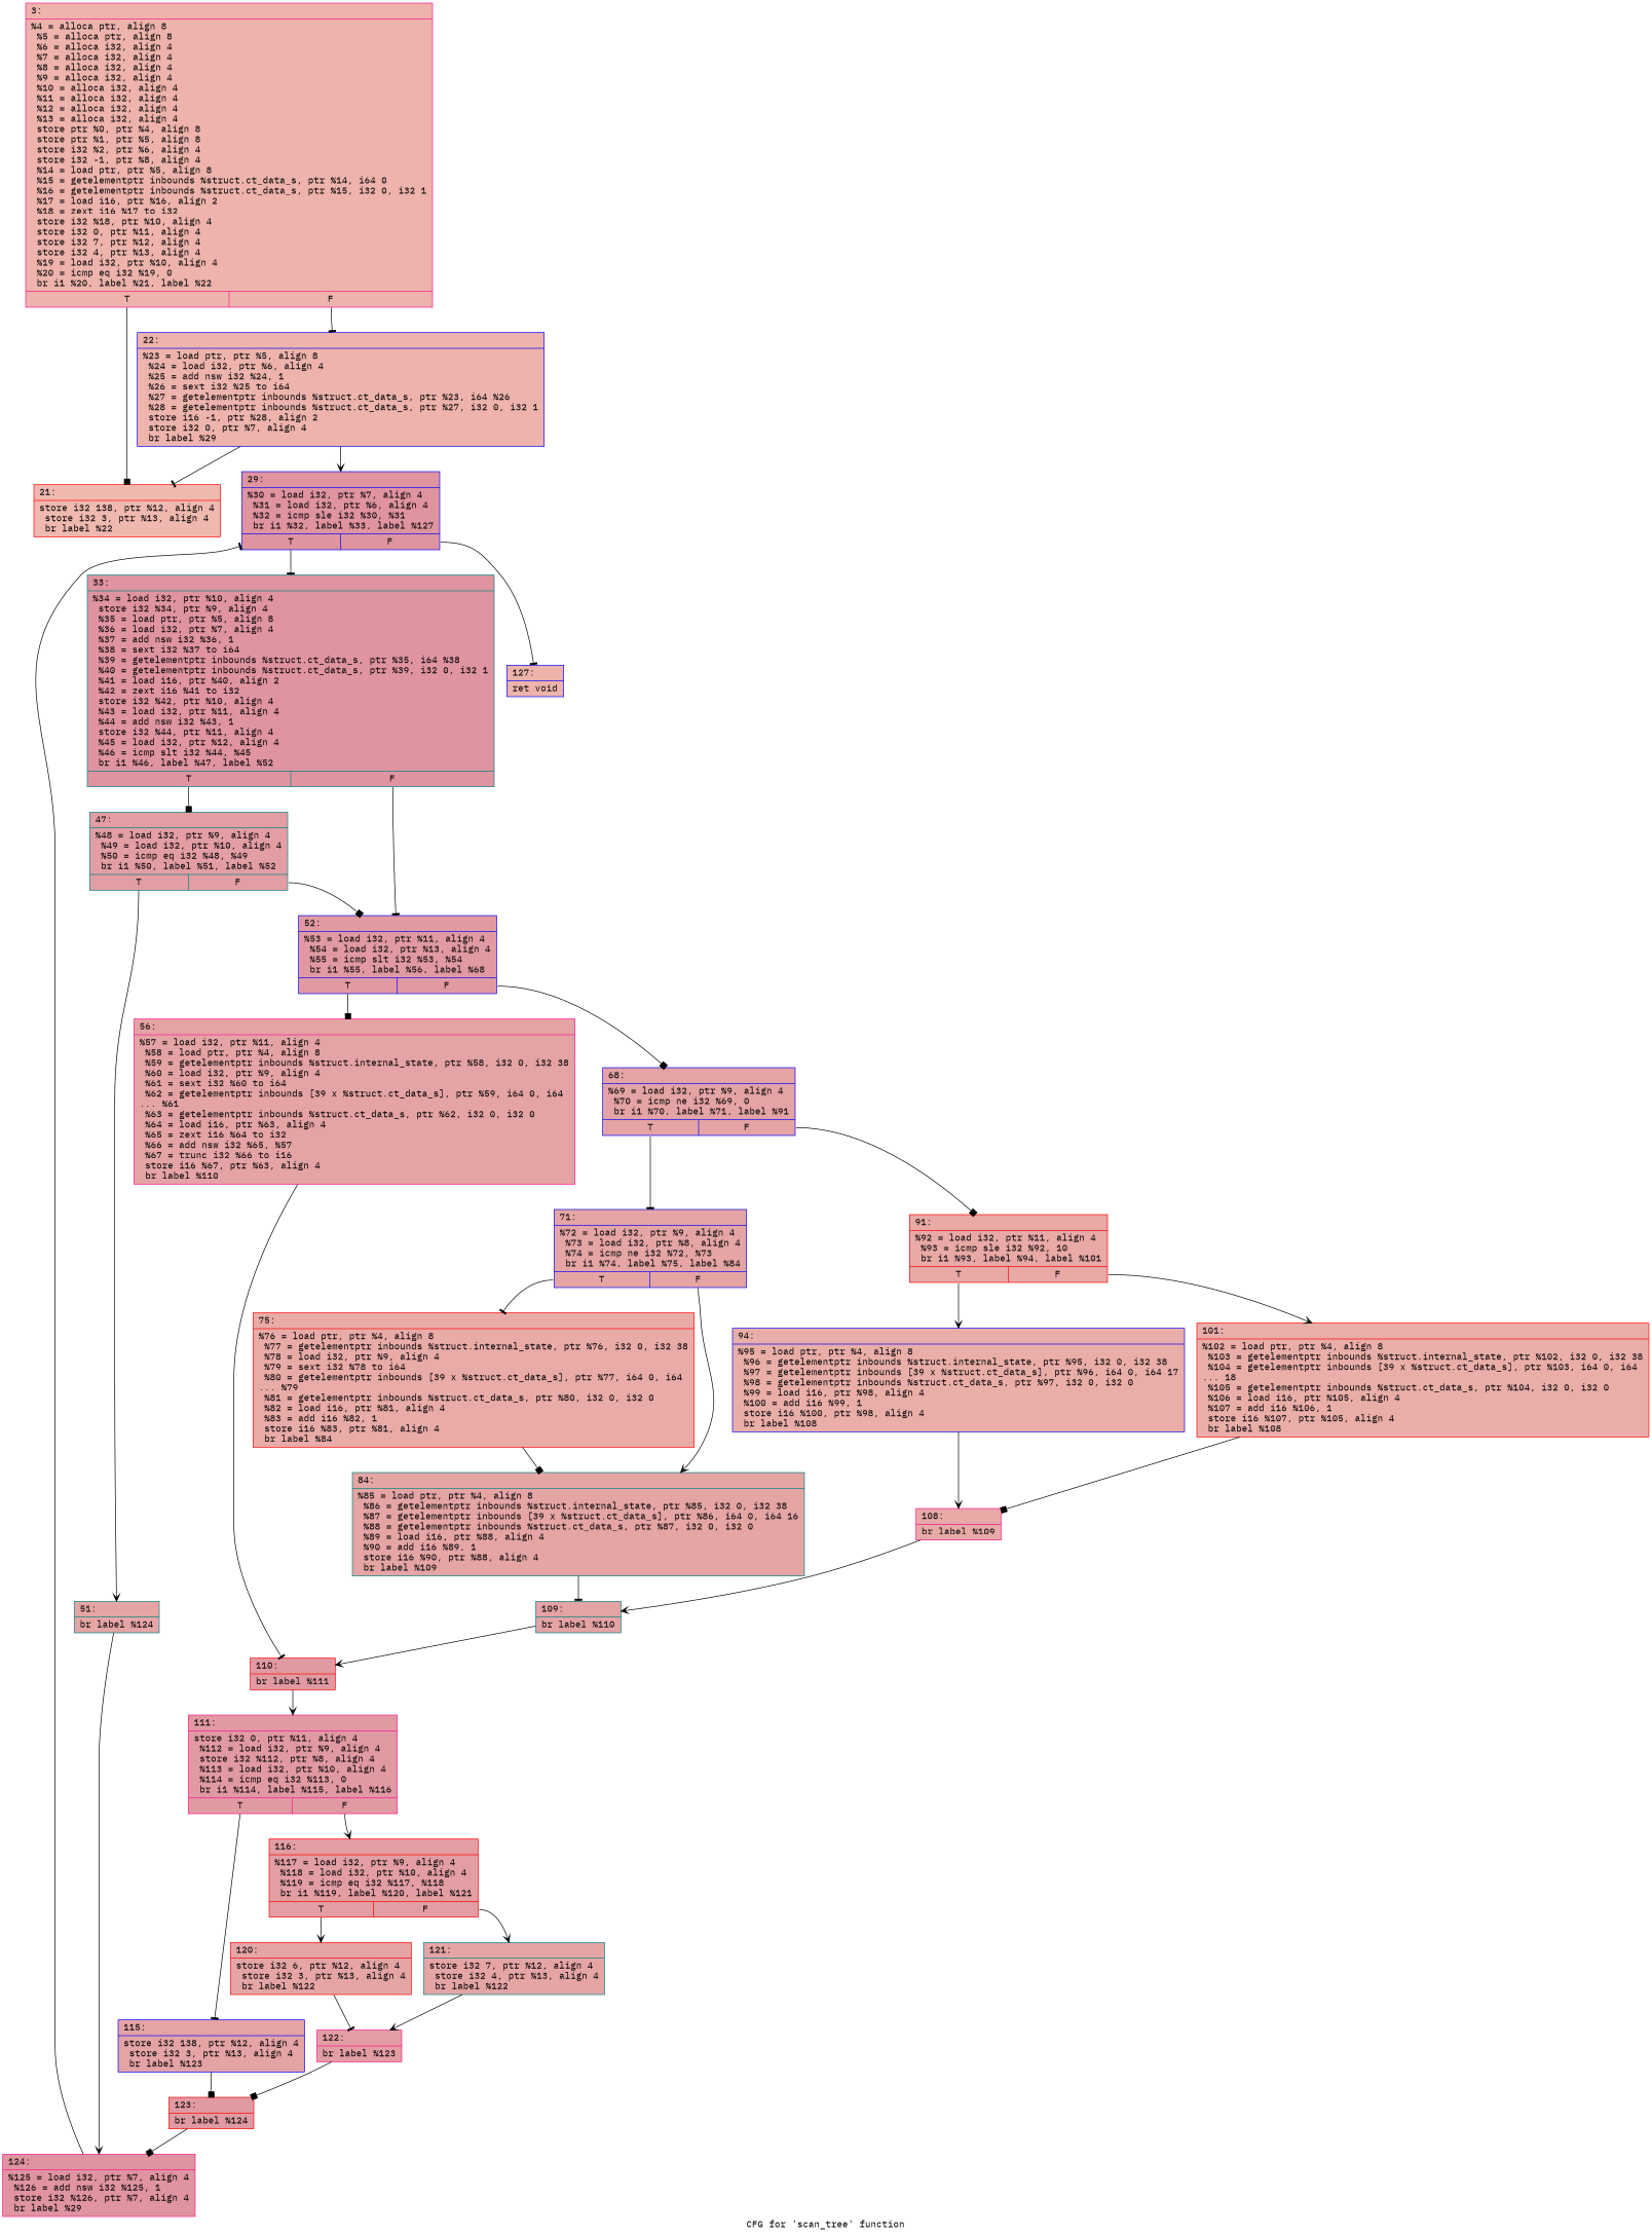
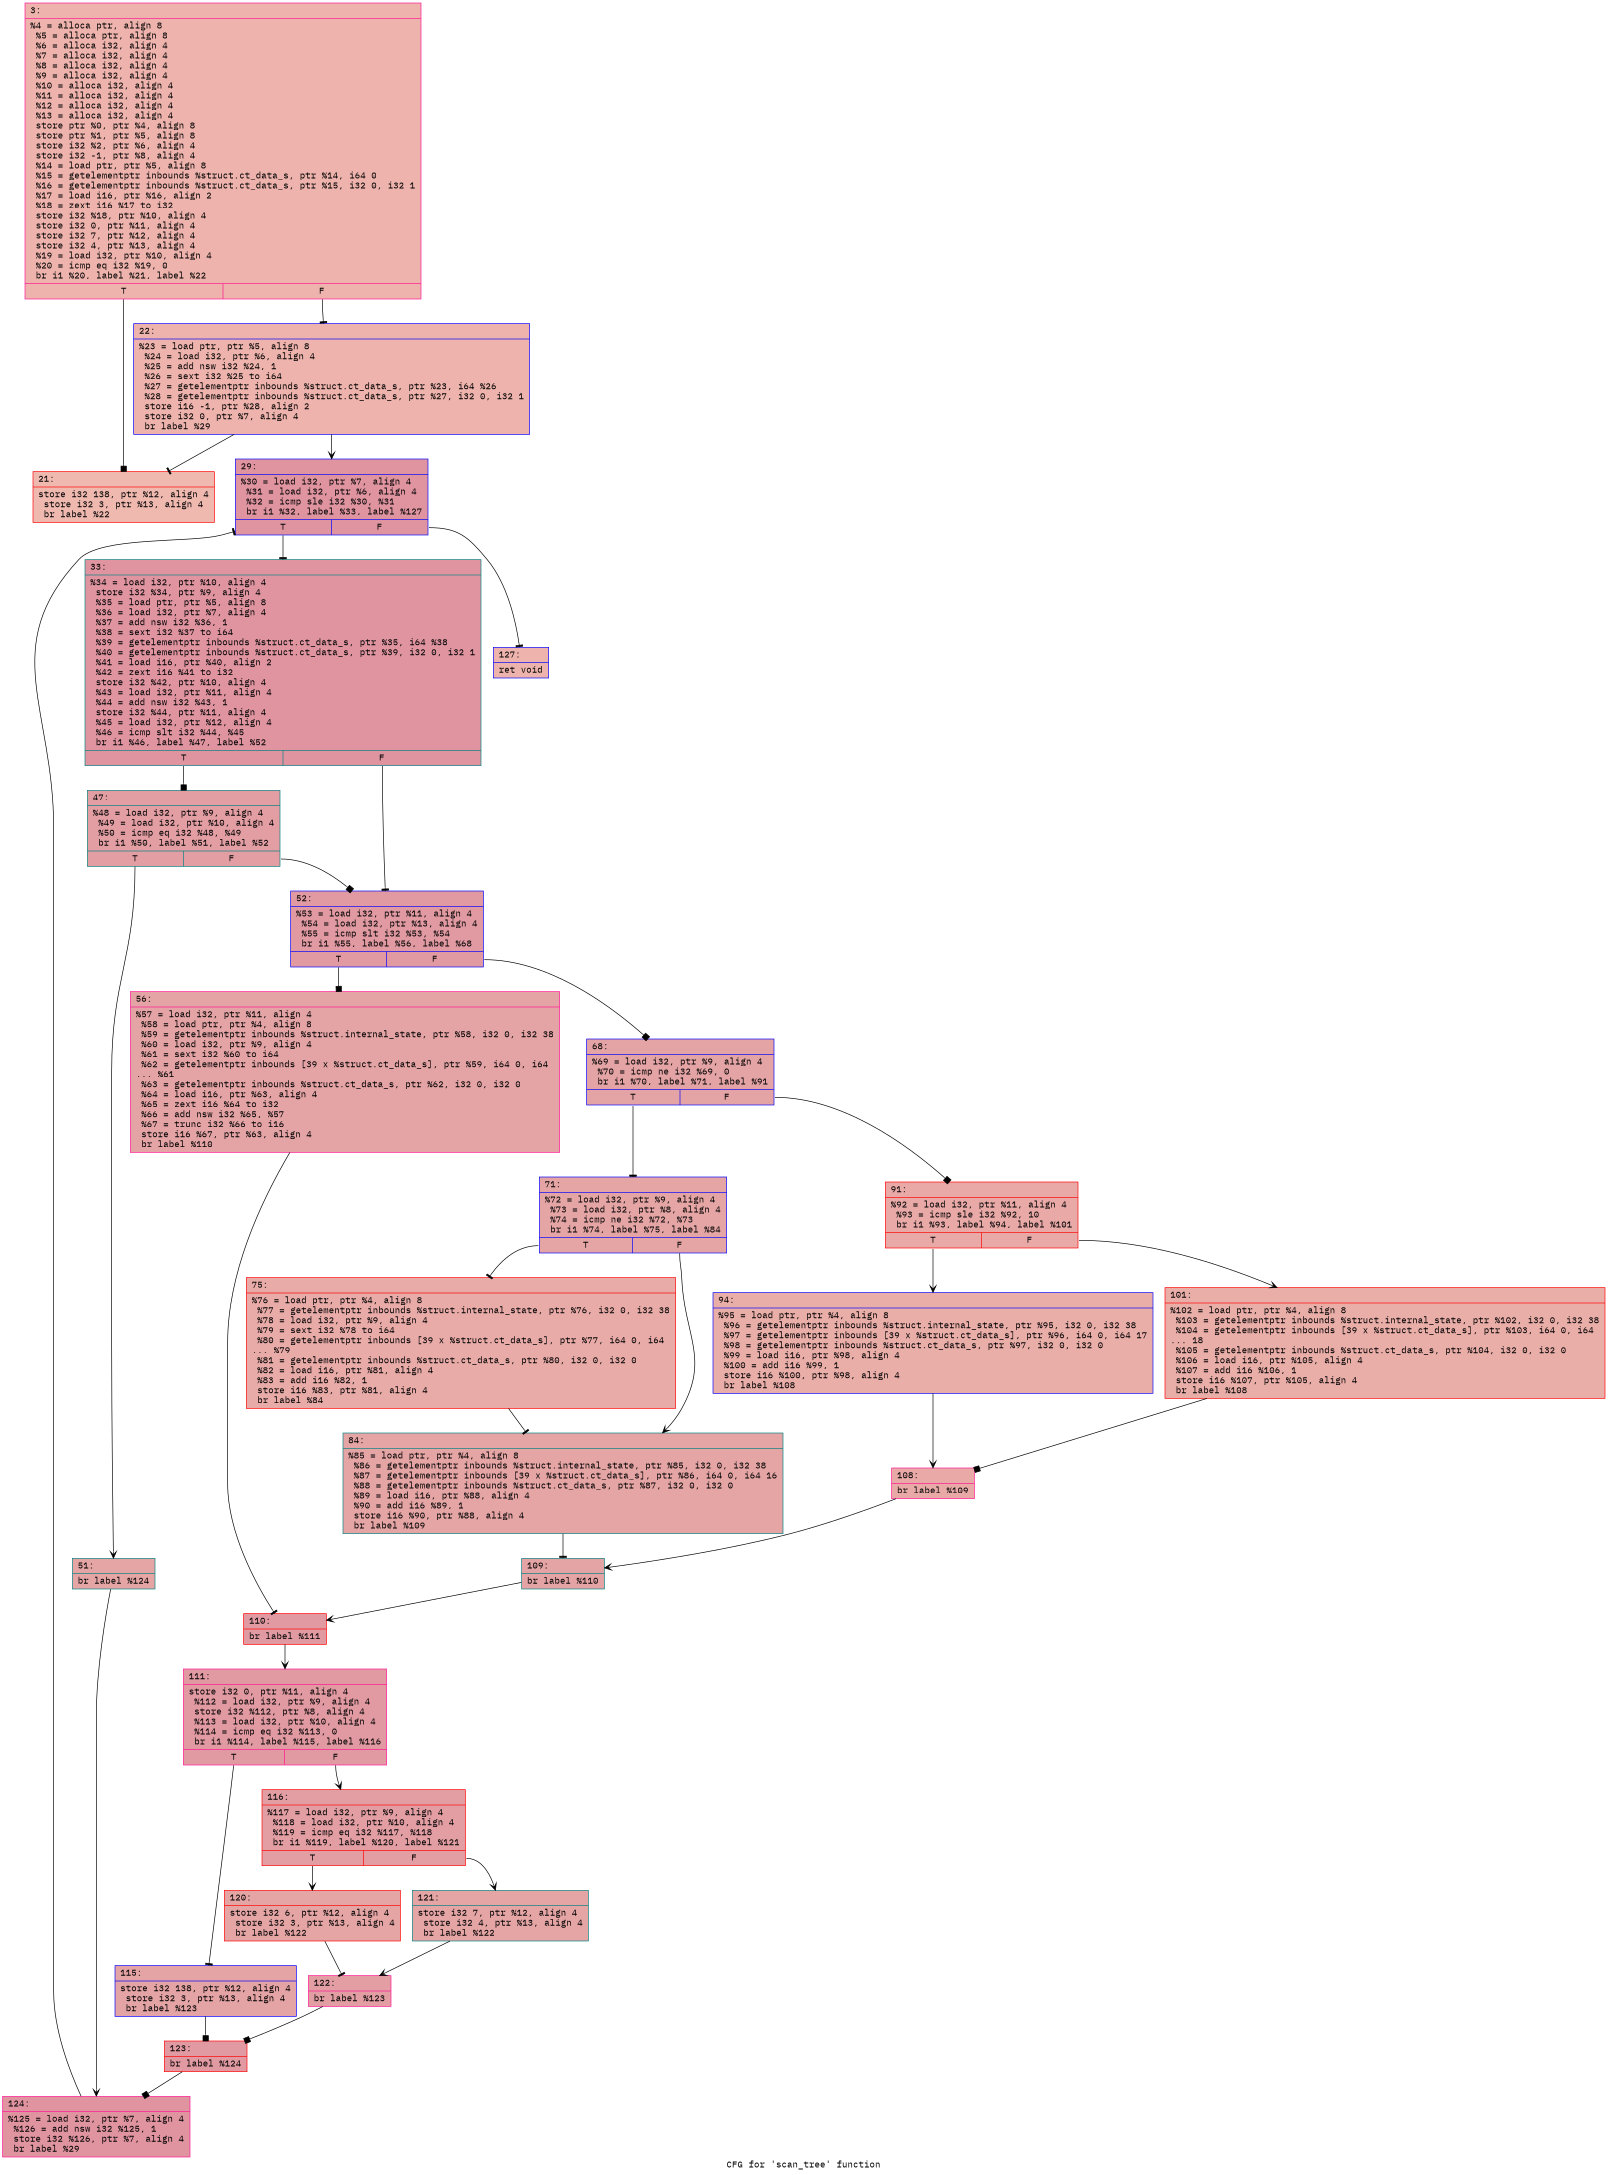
  digraph {
    fontname="IBM Plex Mono"
    label="CFG for 'scan_tree' function"
    node [color=red fillcolor="#c5333470" fontname="IBM Plex Mono" shape=record style=filled]
    edge [arrowhead=vee fontname="IBM Plex Mono"]
    n1 [color=deeppink fillcolor="#d6524470" label="{3:\l|  %4 = alloca ptr, align 8\l  %5 = alloca ptr, align 8\l  %6 = alloca i32, align 4\l  %7 = alloca i32, align 4\l  %8 = alloca i32, align 4\l  %9 = alloca i32, align 4\l  %10 = alloca i32, align 4\l  %11 = alloca i32, align 4\l  %12 = alloca i32, align 4\l  %13 = alloca i32, align 4\l  store ptr %0, ptr %4, align 8\l  store ptr %1, ptr %5, align 8\l  store i32 %2, ptr %6, align 4\l  store i32 -1, ptr %8, align 4\l  %14 = load ptr, ptr %5, align 8\l  %15 = getelementptr inbounds %struct.ct_data_s, ptr %14, i64 0\l  %16 = getelementptr inbounds %struct.ct_data_s, ptr %15, i32 0, i32 1\l  %17 = load i16, ptr %16, align 2\l  %18 = zext i16 %17 to i32\l  store i32 %18, ptr %10, align 4\l  store i32 0, ptr %11, align 4\l  store i32 7, ptr %12, align 4\l  store i32 4, ptr %13, align 4\l  %19 = load i32, ptr %10, align 4\l  %20 = icmp eq i32 %19, 0\l  br i1 %20, label %21, label %22\l|{<s0>T|<s1>F}}"]
    n2 [fillcolor="#de614d70" label="{21:\l|  store i32 138, ptr %12, align 4\l  store i32 3, ptr %13, align 4\l  br label %22\l}"]
    n3 [color=blue fillcolor="#d6524470" label="{22:\l|  %23 = load ptr, ptr %5, align 8\l  %24 = load i32, ptr %6, align 4\l  %25 = add nsw i32 %24, 1\l  %26 = sext i32 %25 to i64\l  %27 = getelementptr inbounds %struct.ct_data_s, ptr %23, i64 %26\l  %28 = getelementptr inbounds %struct.ct_data_s, ptr %27, i32 0, i32 1\l  store i16 -1, ptr %28, align 2\l  store i32 0, ptr %7, align 4\l  br label %29\l}"]
    n4 [color=blue fillcolor="#b70d2870" label="{29:\l|  %30 = load i32, ptr %7, align 4\l  %31 = load i32, ptr %6, align 4\l  %32 = icmp sle i32 %30, %31\l  br i1 %32, label %33, label %127\l|{<s0>T|<s1>F}}"]
    n5 [color=teal fillcolor="#b70d2870" label="{33:\l|  %34 = load i32, ptr %10, align 4\l  store i32 %34, ptr %9, align 4\l  %35 = load ptr, ptr %5, align 8\l  %36 = load i32, ptr %7, align 4\l  %37 = add nsw i32 %36, 1\l  %38 = sext i32 %37 to i64\l  %39 = getelementptr inbounds %struct.ct_data_s, ptr %35, i64 %38\l  %40 = getelementptr inbounds %struct.ct_data_s, ptr %39, i32 0, i32 1\l  %41 = load i16, ptr %40, align 2\l  %42 = zext i16 %41 to i32\l  store i32 %42, ptr %10, align 4\l  %43 = load i32, ptr %11, align 4\l  %44 = add nsw i32 %43, 1\l  store i32 %44, ptr %11, align 4\l  %45 = load i32, ptr %12, align 4\l  %46 = icmp slt i32 %44, %45\l  br i1 %46, label %47, label %52\l|{<s0>T|<s1>F}}"]
    n6 [color=blue fillcolor="#d6524470" label="{127:\l|  ret void\l}"]
    n7 [color=teal fillcolor="#be242e70" label="{47:\l|  %48 = load i32, ptr %9, align 4\l  %49 = load i32, ptr %10, align 4\l  %50 = icmp eq i32 %48, %49\l  br i1 %50, label %51, label %52\l|{<s0>T|<s1>F}}"]
    n8 [color=blue fillcolor="#bb1b2c70" label="{52:\l|  %53 = load i32, ptr %11, align 4\l  %54 = load i32, ptr %13, align 4\l  %55 = icmp slt i32 %53, %54\l  br i1 %55, label %56, label %68\l|{<s0>T|<s1>F}}"]
    n9 [color=teal label="{51:\l|  br label %124\l}"]
    n10 [color=deeppink fillcolor="#c32e3170" label="{56:\l|  %57 = load i32, ptr %11, align 4\l  %58 = load ptr, ptr %4, align 8\l  %59 = getelementptr inbounds %struct.internal_state, ptr %58, i32 0, i32 38\l  %60 = load i32, ptr %9, align 4\l  %61 = sext i32 %60 to i64\l  %62 = getelementptr inbounds [39 x %struct.ct_data_s], ptr %59, i64 0, i64\l... %61\l  %63 = getelementptr inbounds %struct.ct_data_s, ptr %62, i32 0, i32 0\l  %64 = load i16, ptr %63, align 4\l  %65 = zext i16 %64 to i32\l  %66 = add nsw i32 %65, %57\l  %67 = trunc i32 %66 to i16\l  store i16 %67, ptr %63, align 4\l  br label %110\l}"]
    n11 [color=blue fillcolor="#c32e3170" label="{68:\l|  %69 = load i32, ptr %9, align 4\l  %70 = icmp ne i32 %69, 0\l  br i1 %70, label %71, label %91\l|{<s0>T|<s1>F}}"]
    n12 [color=deeppink fillcolor="#b70d2870" label="{124:\l|  %125 = load i32, ptr %7, align 4\l  %126 = add nsw i32 %125, 1\l  store i32 %126, ptr %7, align 4\l  br label %29\l}"]
    n13 [fillcolor="#bb1b2c70" label="{110:\l|  br label %111\l}"]
    n14 [color=blue label="{71:\l|  %72 = load i32, ptr %9, align 4\l  %73 = load i32, ptr %8, align 4\l  %74 = icmp ne i32 %72, %73\l  br i1 %74, label %75, label %84\l|{<s0>T|<s1>F}}"]
    n15 [fillcolor="#ca3b3770" label="{91:\l|  %92 = load i32, ptr %11, align 4\l  %93 = icmp sle i32 %92, 10\l  br i1 %93, label %94, label %101\l|{<s0>T|<s1>F}}"]
    n16 [color=deeppink fillcolor="#bb1b2c70" label="{111:\l|  store i32 0, ptr %11, align 4\l  %112 = load i32, ptr %9, align 4\l  store i32 %112, ptr %8, align 4\l  %113 = load i32, ptr %10, align 4\l  %114 = icmp eq i32 %113, 0\l  br i1 %114, label %115, label %116\l|{<s0>T|<s1>F}}"]
    n17 [fillcolor="#cc403a70" label="{75:\l|  %76 = load ptr, ptr %4, align 8\l  %77 = getelementptr inbounds %struct.internal_state, ptr %76, i32 0, i32 38\l  %78 = load i32, ptr %9, align 4\l  %79 = sext i32 %78 to i64\l  %80 = getelementptr inbounds [39 x %struct.ct_data_s], ptr %77, i64 0, i64\l... %79\l  %81 = getelementptr inbounds %struct.ct_data_s, ptr %80, i32 0, i32 0\l  %82 = load i16, ptr %81, align 4\l  %83 = add i16 %82, 1\l  store i16 %83, ptr %81, align 4\l  br label %84\l}"]
    n18 [color=teal label="{84:\l|  %85 = load ptr, ptr %4, align 8\l  %86 = getelementptr inbounds %struct.internal_state, ptr %85, i32 0, i32 38\l  %87 = getelementptr inbounds [39 x %struct.ct_data_s], ptr %86, i64 0, i64 16\l  %88 = getelementptr inbounds %struct.ct_data_s, ptr %87, i32 0, i32 0\l  %89 = load i16, ptr %88, align 4\l  %90 = add i16 %89, 1\l  store i16 %90, ptr %88, align 4\l  br label %109\l}"]
    n19 [color=blue fillcolor="#d0473d70" label="{94:\l|  %95 = load ptr, ptr %4, align 8\l  %96 = getelementptr inbounds %struct.internal_state, ptr %95, i32 0, i32 38\l  %97 = getelementptr inbounds [39 x %struct.ct_data_s], ptr %96, i64 0, i64 17\l  %98 = getelementptr inbounds %struct.ct_data_s, ptr %97, i32 0, i32 0\l  %99 = load i16, ptr %98, align 4\l  %100 = add i16 %99, 1\l  store i16 %100, ptr %98, align 4\l  br label %108\l}"]
    n20 [fillcolor="#d0473d70" label="{101:\l|  %102 = load ptr, ptr %4, align 8\l  %103 = getelementptr inbounds %struct.internal_state, ptr %102, i32 0, i32 38\l  %104 = getelementptr inbounds [39 x %struct.ct_data_s], ptr %103, i64 0, i64\l... 18\l  %105 = getelementptr inbounds %struct.ct_data_s, ptr %104, i32 0, i32 0\l  %106 = load i16, ptr %105, align 4\l  %107 = add i16 %106, 1\l  store i16 %107, ptr %105, align 4\l  br label %108\l}"]
    n21 [color=blue fillcolor="#c32e3170" label="{115:\l|  store i32 138, ptr %12, align 4\l  store i32 3, ptr %13, align 4\l  br label %123\l}"]
    n22 [fillcolor="#be242e70" label="{116:\l|  %117 = load i32, ptr %9, align 4\l  %118 = load i32, ptr %10, align 4\l  %119 = icmp eq i32 %117, %118\l  br i1 %119, label %120, label %121\l|{<s0>T|<s1>F}}"]
    n23 [color=teal fillcolor="#c32e3170" label="{109:\l|  br label %110\l}"]
    n24 [color=deeppink fillcolor="#ca3b3770" label="{108:\l|  br label %109\l}"]
    n25 [fillcolor="#bb1b2c70" label="{123:\l|  br label %124\l}"]
    n26 [label="{120:\l|  store i32 6, ptr %12, align 4\l  store i32 3, ptr %13, align 4\l  br label %122\l}"]
    n27 [color=teal label="{121:\l|  store i32 7, ptr %12, align 4\l  store i32 4, ptr %13, align 4\l  br label %122\l}"]
    n28 [color=deeppink fillcolor="#be242e70" label="{122:\l|  br label %123\l}"]
    n1 -> n2 [arrowhead=box tailport=s0]
    n1 -> n3 [arrowhead=tee tailport=s1]
    n3 -> n2 [arrowhead=tee]
    n3 -> n4
    n4 -> n5 [arrowhead=tee tailport=s0]
    n4 -> n6 [arrowhead=tee tailport=s1]
    n5 -> n7 [arrowhead=box tailport=s0]
    n5 -> n8 [arrowhead=tee tailport=s1]
    n7 -> n8 [arrowhead=box tailport=s1]
    n7 -> n9 [tailport=s0]
    n8 -> n10 [arrowhead=box tailport=s0]
    n8 -> n11 [arrowhead=box tailport=s1]
    n9 -> n12
    n10 -> n13 [arrowhead=tee]
    n11 -> n14 [arrowhead=tee tailport=s0]
    n11 -> n15 [arrowhead=box tailport=s1]
    n12 -> n4 [arrowhead=tee]
    n13 -> n16
    n14 -> n17 [arrowhead=tee tailport=s0]
    n14 -> n18 [tailport=s1]
    n15 -> n19 [tailport=s0]
    n15 -> n20 [tailport=s1]
    n16 -> n21 [arrowhead=tee tailport=s0]
    n16 -> n22 [tailport=s1]
-   n17 -> n18 [arrowhead=box]
+   n17 -> n18 [arrowhead=tee]
    n18 -> n23 [arrowhead=tee]
    n19 -> n24
    n20 -> n24 [arrowhead=box]
    n21 -> n25 [arrowhead=box]
    n22 -> n26 [tailport=s0]
    n22 -> n27 [tailport=s1]
    n23 -> n13
    n24 -> n23
    n25 -> n12 [arrowhead=box]
    n26 -> n28 [arrowhead=tee]
    n27 -> n28
    n28 -> n25 [arrowhead=box]
  }
